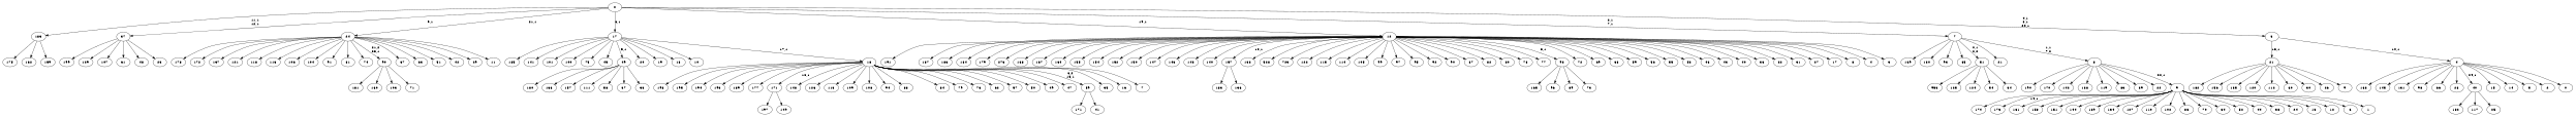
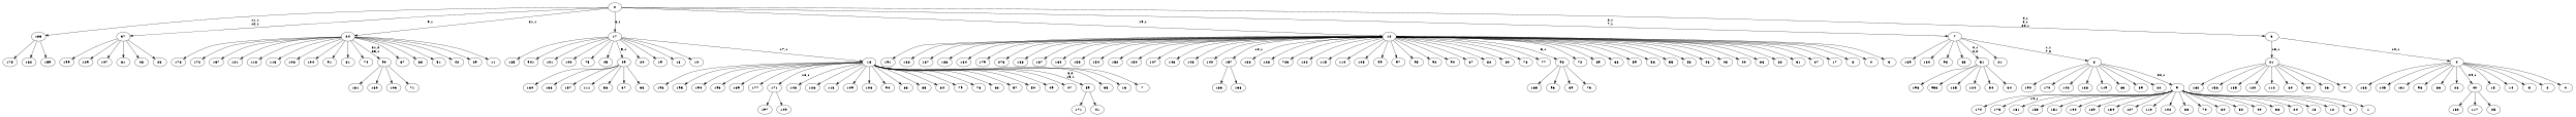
  digraph {
    n1 [label=199]
    n2 [label=198]
    n3 [label=197]
+   n4 [label=196]
    n5 [label=195]
    n6 [label=194]
    n7 [label=193]
    n8 [label=191]
    n9 [label=190]
    n10 [label=189]
+   n11 [label=188]
    n12 [label=187]
    n13 [label=186]
    n14 [label=185]
    n15 [label=184]
    n16 [label=183]
    n17 [label=182]
    n18 [label=181]
    n19 [label=180]
    n20 [label=179]
    n21 [label=178]
    n22 [label=177]
    n23 [label=276]
    n24 [label=175]
    n25 [label=174]
    n26 [label=173]
    n27 [label=172]
    n28 [label=171]
    n29 [label=170]
    n30 [label=169]
    n31 [label=168]
    n32 [label=167]
    n33 [label=166]
    n34 [label=165]
    n35 [label=164]
    n36 [label=163]
    n37 [label=162]
    n38 [label=161]
    n39 [label=160]
    n40 [label=159]
    183
    n42 [label=158]
    n43 [label=157]
    n44 [label=156]
    n45 [label=155]
    n46 [label=154]
    n47 [label=953]
    n48 [label=152]
    n49 [label=151]
    n50 [label=150]
    n51 [label=149]
    171
    n53 [label=148]
    n54 [label=147]
    n55 [label=146]
    n56 [label=145]
    n57 [label=144]
    n58 [label=143]
    n59 [label=142]
-   n60 [label=141]
+   n60 [label=941]
    n61 [label=140]
    n62 [label=139]
    n63 [label=138]
    n64 [label=137]
    n65 [label=136]
    157
    n67 [label=135]
    n68 [label=134]
    n69 [label=133]
    n70 [label=132]
    n71 [label=131]
    n72 [label=130]
    n73 [label=129]
-   n74 [label=528]
+   n74 [label=128]
    n75 [label=127]
    n76 [label=126]
    n77 [label=125]
    n78 [label=124]
    n79 [label=723]
    n80 [label=122]
    n81 [label=121]
    n82 [label=120]
    n83 [label=119]
    n84 [label=118]
    n85 [label=117]
    n86 [label=116]
    n87 [label=115]
    n88 [label=114]
    n89 [label=113]
    n90 [label=112]
    n91 [label=111]
    n92 [label=110]
    n93 [label=109]
    n94 [label=108]
    n95 [label=107]
    n96 [label=106]
    n97 [label=105]
    n98 [label=104]
    n99 [label=103]
    n100 [label=102]
    n101 [label=101]
    n102 [label=100]
    n103 [label=99]
    n104 [label=98]
    n105 [label=97]
    n106 [label=96]
    n107 [label=95]
    n108 [label=94]
    n109 [label=93]
    n110 [label=92]
    n111 [label=91]
    n112 [label=90]
    n113 [label=89]
    n114 [label=88]
    n115 [label=87]
    n116 [label=86]
+   n117 [label=85]
    n118 [label=84]
    n119 [label=83]
    n120 [label=82]
    n121 [label=81]
    n122 [label=80]
    n123 [label=79]
    n124 [label=78]
    n125 [label=77]
    n126 [label=76]
    n127 [label=75]
    n128 [label=74]
    n129 [label=73]
    93
    n131 [label=72]
    n132 [label=71]
    90
    n134 [label=70]
    n135 [label=69]
    n136 [label=68]
    n137 [label=67]
    n138 [label=66]
    n139 [label=65]
    n140 [label=64]
    n141 [label=63]
    n142 [label=62]
    n143 [label=61]
    n144 [label=60]
    n145 [label=59]
    n146 [label=58]
    n147 [label=57]
    n148 [label=56]
    n149 [label=55]
    n150 [label=54]
    n151 [label=53]
    n152 [label=52]
    n153 [label=51]
    n154 [label=50]
    n155 [label=49]
    n156 [label=48]
    n157 [label=47]
    n158 [label=46]
    n159 [label=45]
    n160 [label=44]
    n161 [label=43]
    n162 [label=42]
    n163 [label=41]
    59
    n165 [label=40]
    n166 [label=39]
    n167 [label=38]
    n168 [label=37]
    n169 [label=36]
    n170 [label=35]
    n171 [label=34]
    51
    n173 [label=33]
    49
    n175 [label=32]
    n176 [label=31]
    n177 [label=30]
    n178 [label=29]
    n179 [label=28]
    n180 [label=27]
    n181 [label=26]
    n182 [label=25]
    40
    n184 [label=24]
    n185 [label=23]
    37
    n187 [label=22]
    n188 [label=21]
    n189 [label=20]
    n190 [label=19]
    n191 [label=18]
    n192 [label=17]
    n193 [label=16]
    n194 [label=15]
    n195 [label=14]
    n196 [label=13]
    n197 [label=12]
    n198 [label=11]
    24
    n200 [label=10]
    n201 [label=9]
    21
    n203 [label=8]
    n204 [label=7]
    18
    17
    n207 [label=6]
    n208 [label=5]
    n209 [label=4]
    n210 [label=3]
    12
    n212 [label=2]
    n213 [label=1]
    9
    8
    7
    n217 [label=0]
    4
    3
    0
    183 -> n24
    183 -> n37
    183 -> n40
    171 -> n3
    171 -> n51
    157 -> n16
    157 -> n65
    93 -> n34
    93 -> n106
    93 -> n113
    93 -> n129
    90 -> n18
    90 -> n39
    90 -> n99
    90 -> n132
    59 -> n28
    59 -> n163
+   51 -> n4
    51 -> n47
    51 -> n77
    51 -> n78
    51 -> n150
    51 -> n171
    49 -> n19
    49 -> n33
    49 -> n43
    49 -> n91
    49 -> n146
    49 -> n168
    49 -> n173
    40 -> n70
    40 -> n85
    40 -> n182
    37 -> n1
    37 -> n73
    37 -> n95
    37 -> n143
    37 -> n156
    37 -> n185
    24 -> n21
    24 -> n27
    24 -> n64
    24 -> n81
    24 -> n84
    24 -> n86
    24 -> n96
    24 -> n98
    24 -> n111
    24 -> n121
    24 -> n128
    24 -> 90 [label="21,2\n23,1"]
    24 -> n137
    24 -> n141
    24 -> n153
    24 -> n162
    24 -> n178
    24 -> n198
    21 -> n17
    21 -> n44
    21 -> n67
    21 -> n82
    21 -> n90
    21 -> n144
    21 -> n177
    21 -> n181
    21 -> n201
    18 -> n2
    18 -> n5
    18 -> n6
    18 -> n7
    18 -> n10
    18 -> n22
    18 -> 171 [label="16,1"]
    18 -> n53
    18 -> n76
    18 -> n89
    18 -> n93
    18 -> n94
    18 -> n108
    18 -> n114
+   18 -> n117
    18 -> n118
    18 -> n123
    18 -> n126
    18 -> n142
    18 -> n147
    18 -> n154
    18 -> n155
    18 -> n157
    18 -> 59 [label="6,2\n15,1"]
    18 -> n170
    18 -> n193
    18 -> n204
    17 -> n14
    17 -> n60
    17 -> n101
    17 -> n102
    17 -> n127
    17 -> n159
    17 -> 49 [label="5,1"]
    17 -> n189
    17 -> n190
    17 -> n191
    17 -> n200
    17 -> 18 [label="17,1"]
    12 -> n8
+   12 -> n11
    12 -> n12
    12 -> n13
    12 -> n15
    12 -> n20
    12 -> n23
    12 -> n31
    12 -> n32
    12 -> n35
    12 -> n45
    12 -> n46
    12 -> n48
    12 -> n50
    12 -> n54
    12 -> n55
    12 -> n58
    12 -> n61
    12 -> 157 [label="18,1"]
    12 -> n69
    12 -> n74
    12 -> n79
    12 -> n80
    12 -> n87
    12 -> n88
    12 -> n97
    12 -> n103
    12 -> n105
    12 -> n107
    12 -> n110
    12 -> n112
    12 -> n115
    12 -> n120
    12 -> n122
    12 -> n124
    12 -> n125
    12 -> 93 [label="3,1"]
    12 -> n131
    12 -> n135
    12 -> n136
    12 -> n145
    12 -> n148
    12 -> n149
    12 -> n151
    12 -> n158
    12 -> n161
    12 -> n165
    12 -> n169
    12 -> n175
    12 -> n176
    12 -> n180
    12 -> n192
    12 -> n203
    12 -> n209
    12 -> n210
    9 -> n25
    9 -> n26 [label="14,1"]
    9 -> n38
    9 -> n42
    9 -> n49
    9 -> n57
    9 -> n62
    9 -> n68
    9 -> n75
    9 -> n92
    9 -> n100
    9 -> n116
    9 -> n134
    9 -> n140
    9 -> n152
    9 -> n160
    9 -> n167
    9 -> n184
    9 -> n196
    9 -> n197
    9 -> n207
    9 -> n213
    8 -> n9
    8 -> n29
    8 -> n59
    8 -> n63
    8 -> n83
    8 -> n119
    8 -> n166
    8 -> n187
    8 -> 9 [label="22,1"]
    7 -> n30
    7 -> n72
    7 -> n109
    7 -> n139
    7 -> 51 [label="0,1\n2,2"]
    7 -> n188
    7 -> 8 [label="1,1\n7,2"]
    4 -> n36
    4 -> n56
    4 -> n71
    4 -> n104
    4 -> n138
    4 -> n179
    4 -> 40 [label="24,1"]
    4 -> n194
    4 -> n195
    4 -> n208
    4 -> n212
    4 -> n217
    3 -> 21 [label="13,1"]
    3 -> 4 [label="10,1"]
    0 -> 183 [label="11,1\n12,1"]
    0 -> 37 [label="9,1"]
    0 -> 24 [label="21,1"]
    0 -> 17 [label="6,1"]
    0 -> 12 [label="19,1"]
    0 -> 7 [label="2,1\n7,1"]
    0 -> 3 [label="4,1\n8,1\n20,1"]
  }
